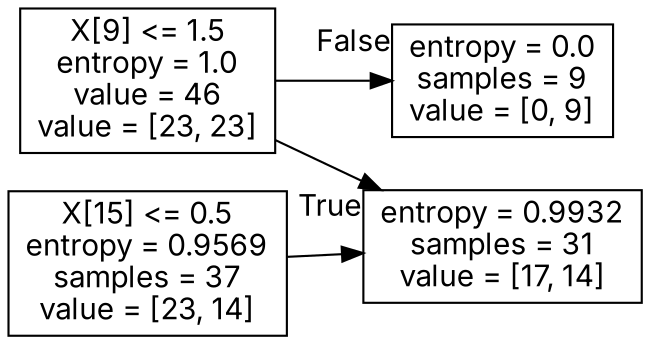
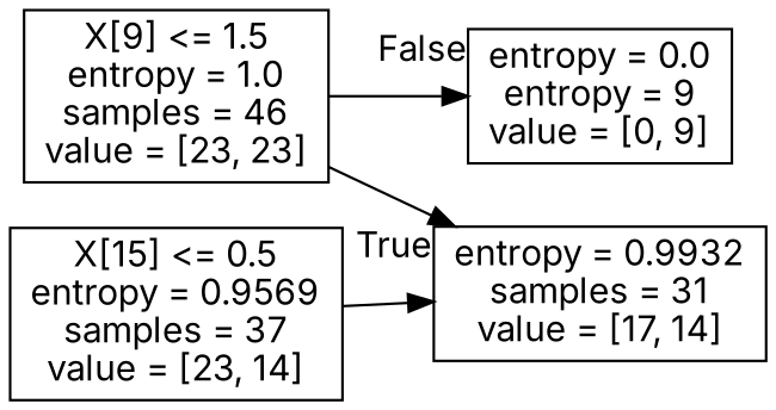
  digraph {
    fontname=Inter
    rankdir=LR
    node [fontname=Inter shape=box]
    edge [fontname=Inter labeldistance=2.5]
-   n1 [label="X[9] <= 1.5\nentropy = 1.0\nvalue = 46\nvalue = [23, 23]"]
-   n2 [label="entropy = 0.0\nsamples = 9\nvalue = [0, 9]"]
+   n1 [label="X[9] <= 1.5\nentropy = 1.0\nsamples = 46\nvalue = [23, 23]"]
+   n2 [label="entropy = 0.0\nentropy = 9\nvalue = [0, 9]"]
    n3 [label="entropy = 0.9932\nsamples = 31\nvalue = [17, 14]"]
    n4 [label="X[15] <= 0.5\nentropy = 0.9569\nsamples = 37\nvalue = [23, 14]"]
    n1 -> n2 [headlabel=False labelangle=-45]
    n1 -> n3 [headlabel=True labelangle=45]
    n4 -> n3 [labeldistance=""]
  }
